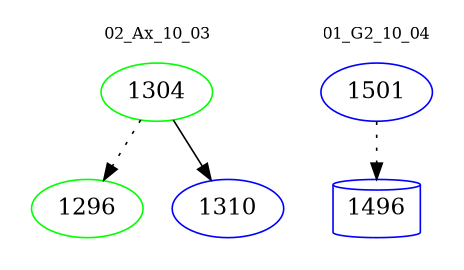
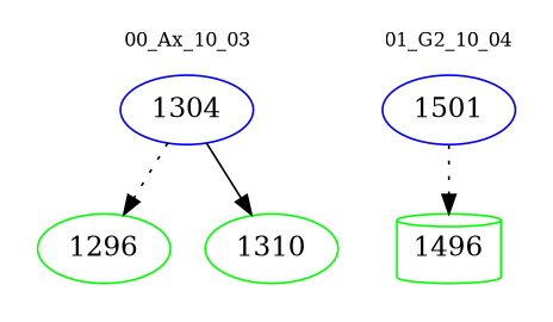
  digraph {
    node [color=green shape=ellipse]
    edge [color=black style=dotted]
-   n1 [label=1304]
+   n1 [color=blue label=1304]
    n2 [label=1296]
-   n3 [color=blue label=1310]
+   n3 [label=1310]
    n4 [color=blue label=1501]
-   n5 [color=blue label=1496 shape=cylinder]
+   n5 [label=1496 shape=cylinder]
    subgraph cluster_1 {
      color=white
      fontsize=10
-     label="02_Ax_10_03"
+     label="00_Ax_10_03"
      n1
      n2
      n3
    }
    subgraph cluster_2 {
      color=white
      fontsize=10
      label="01_G2_10_04"
      n4
      n5
    }
    n1 -> n2
    n1 -> n3 [style=solid]
    n4 -> n5
  }
